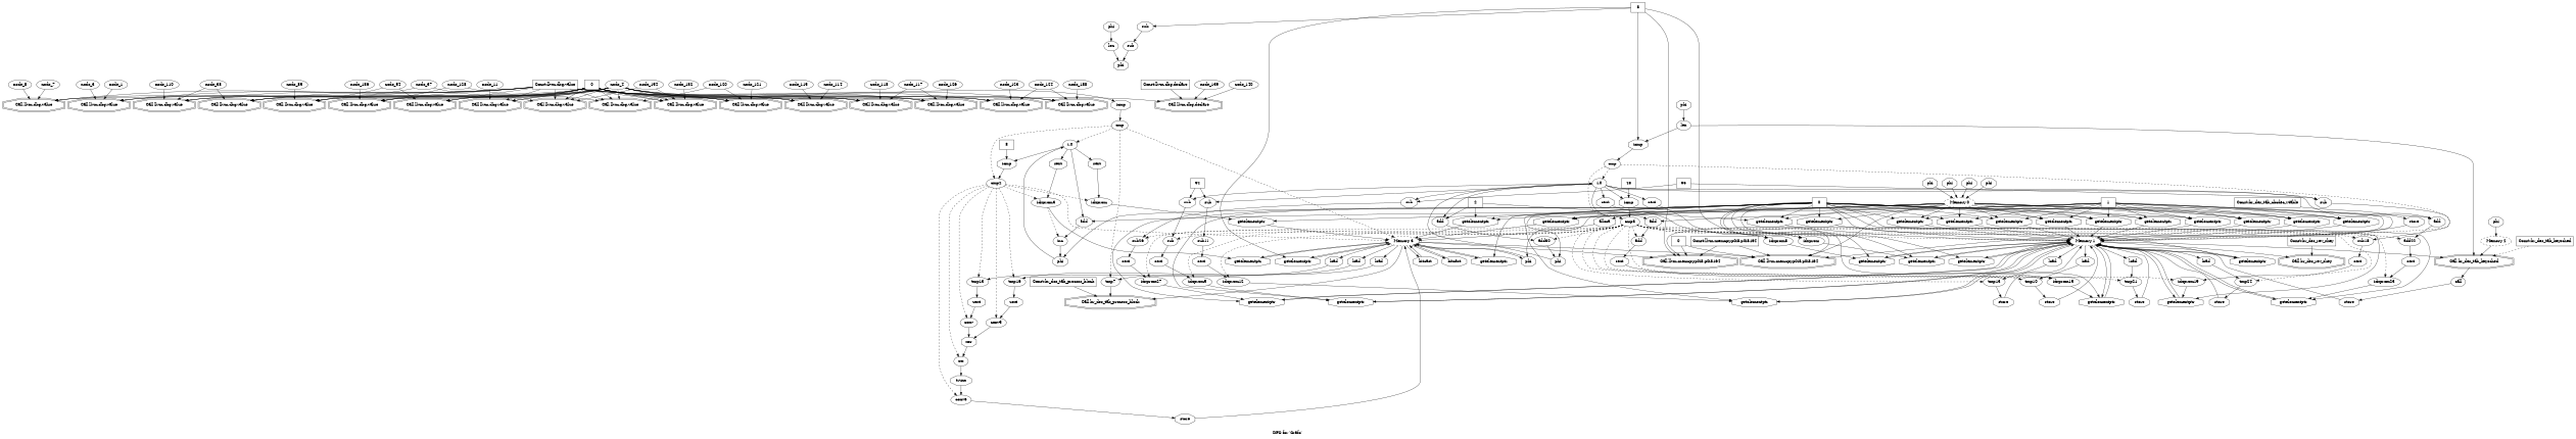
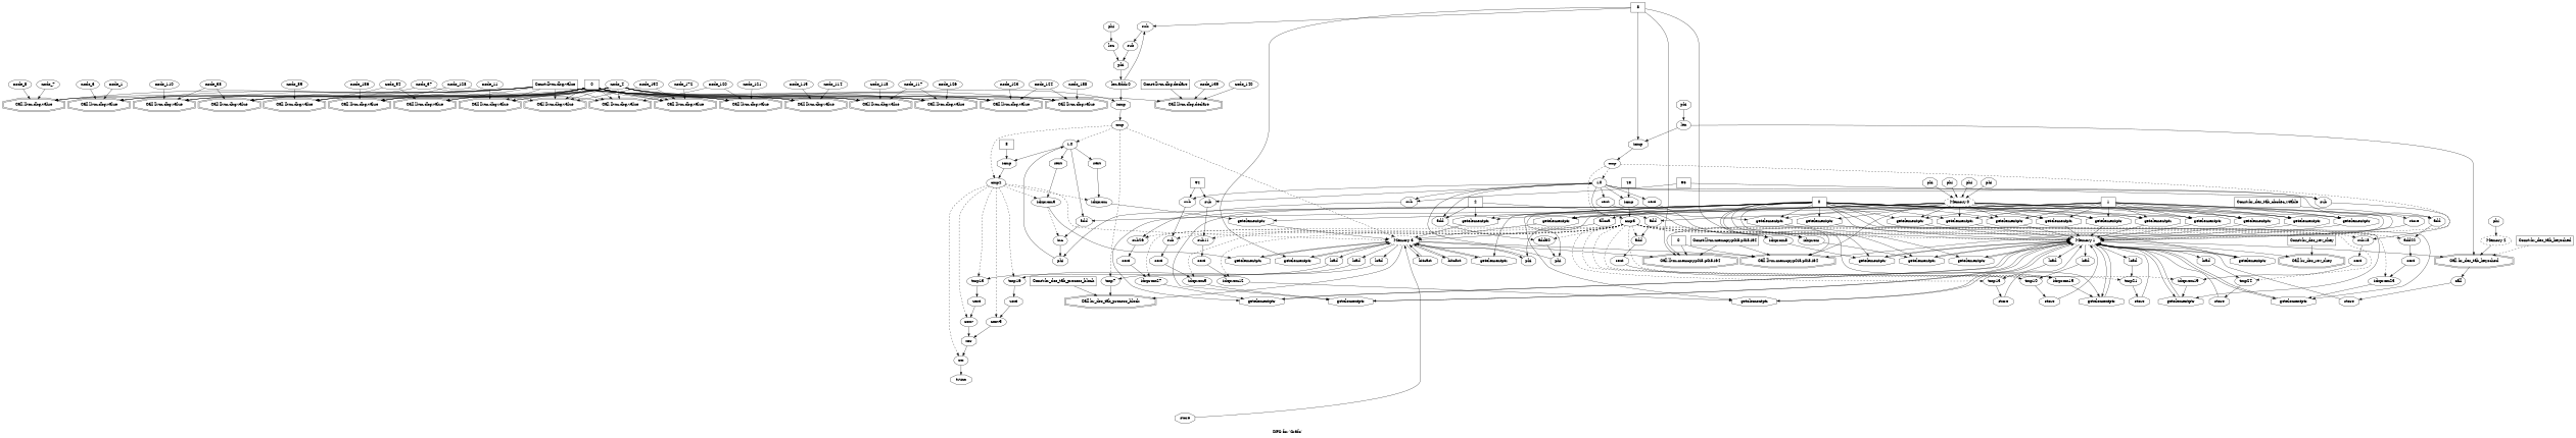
  digraph {
    label="DFG for 'Grafo' "
    node [shape=octagon style=solid]
    n1 [label="Call llvm.dbg.value" shape=doubleoctagon]
    n2 [label=sext]
    n3 [label=idxprom27 shape=ellipse]
    n4 [label=getelementptr]
    n5 [label="Memory 1" shape=ellipse style=dashed]
    n6 [label=getelementptr]
    n7 [label=getelementptr]
    n8 [label="Call br_des_tab_keysched" shape=doubleoctagon]
    n9 [label=getelementptr]
    n10 [label="Call br_des_rev_skey" shape=doubleoctagon]
    n11 [label=getelementptr]
    n12 [label=load]
    n13 [label=getelementptr]
    n14 [label=load]
    n15 [label=getelementptr]
    n16 [label=getelementptr]
    n17 [label=getelementptr]
    n18 [label=load]
    n19 [label=getelementptr]
    n20 [label=load]
    n21 [label=getelementptr]
    n22 [label=call shape=ellipse]
    n23 [label=tmp10 shape=ellipse]
    n24 [label=tmp13 shape=ellipse]
    n25 [label=tmp21 shape=ellipse]
    n26 [label=tmp24 shape=ellipse]
    node_3 [shape=ellipse]
    n28 [label=add22 shape=ellipse]
    n29 [label=sext]
    n30 [label=idxprom23 shape=ellipse]
    n31 [label=add]
    node_11 [shape=ellipse]
    n33 [label="Call llvm.dbg.value" shape=doubleoctagon]
    n34 [label=store]
    n35 [label=store]
    n36 [label=store]
    n37 [label=store]
    n38 [label=store]
    n39 [label=getelementptr]
    n40 [label="Memory 0" shape=ellipse style=dashed]
    n41 [label=getelementptr]
    n42 [label=getelementptr]
    n43 [label=getelementptr]
    n44 [label=getelementptr]
    n45 [label=getelementptr]
    n46 [label=getelementptr]
    n47 [label=getelementptr]
    n48 [label=getelementptr]
    n49 [label=getelementptr]
    n50 [label="Call llvm.memcpy.p0i8.p0i8.i64" shape=doubleoctagon]
    n51 [label=getelementptr]
    n52 [label=phi]
    n53 [label=getelementptr]
    n54 [label=getelementptr]
    n55 [label=getelementptr]
    n56 [label="Memory 3" shape=ellipse style=dashed]
    n57 [label=getelementptr]
    n58 [label="Call llvm.memcpy.p0i8.p0i8.i64" shape=doubleoctagon]
    n59 [label=getelementptr]
    n60 [label=bitcast]
    n61 [label=load]
    n62 [label="Call br_des_tab_process_block" shape=doubleoctagon]
    n63 [label=load]
    n64 [label=getelementptr]
    n65 [label=load]
    n66 [label=bitcast]
    n67 [label=0 shape=box]
    n68 [label=phi]
    n69 [label=phi]
    n70 [label="i.0" shape=ellipse]
    n71 [label="i.0" shape=ellipse]
    n72 [label=add]
    n73 [label=add]
    n74 [label=icmp]
    n75 [label=sext]
    n76 [label=sub]
    n77 [label=sext]
    n78 [label=sub]
    n79 [label=sub]
    n80 [label=sub]
    n81 [label=add]
    n82 [label=icmp]
    n83 [label=sext]
    n84 [label=sext]
    n85 [label=store]
    n86 [label="Const:br_des_tab_cbcdec_vtable" shape=box]
    n87 [label=1 shape=box]
    n88 [label=alloca]
    n89 [label=add shape=ellipse]
    n90 [label=inc shape=ellipse]
    n91 [label=sext]
    n92 [label="Memory 2" shape=ellipse style=dashed]
    n93 [label=len shape=ellipse]
    n94 [label=icmp]
    n95 [label=cmp shape=ellipse]
    n96 [label=cmp3 shape=ellipse]
    n97 [label="Const:br_des_tab_keysched" shape=box]
    n98 [label=2 shape=box]
    n99 [label=add30 shape=ellipse]
    n100 [label=idxprom shape=ellipse]
    n101 [label=sub shape=ellipse]
    n102 [label=idxprom5 shape=ellipse]
    n103 [label=idxprom8 shape=ellipse]
    n104 [label=sub11 shape=ellipse]
    n105 [label=idxprom12 shape=ellipse]
    n106 [label=idxprom15 shape=ellipse]
    n107 [label=sub18 shape=ellipse]
    n108 [label=idxprom19 shape=ellipse]
    n109 [label=sub26 shape=ellipse]
    n110 [label=sext]
    n111 [label=sext]
    n112 [label=sext]
    n113 [label=8 shape=box]
    n114 [label=sub]
    n115 [label=sub shape=ellipse]
    n116 [label=phi]
    node_4 [shape=ellipse]
    n118 [label="Call llvm.dbg.value" shape=doubleoctagon]
    n119 [label="Call llvm.dbg.value" shape=doubleoctagon]
    n120 [label="Call llvm.dbg.value" shape=doubleoctagon]
    n121 [label="Call llvm.dbg.value" shape=doubleoctagon]
    n122 [label="Call llvm.dbg.value" shape=doubleoctagon]
    n123 [label="Call llvm.dbg.value" shape=doubleoctagon]
    n124 [label="Call llvm.dbg.value" shape=doubleoctagon]
    n125 [label="Call llvm.dbg.value" shape=doubleoctagon]
    n126 [label="Call llvm.dbg.value" shape=doubleoctagon]
    n127 [label="Call llvm.dbg.value" shape=doubleoctagon]
    n128 [label="Call llvm.dbg.value" shape=doubleoctagon]
    n129 [label="Call llvm.dbg.value" shape=doubleoctagon]
    n130 [label="Call llvm.dbg.declare" shape=doubleoctagon]
    n131 [label="Call llvm.dbg.value" shape=doubleoctagon]
    n132 [label="Call llvm.dbg.value" shape=doubleoctagon]
    n133 [label="Call llvm.dbg.value" shape=doubleoctagon]
    n134 [label="Const:llvm.dbg.value" shape=box]
    node_7 [shape=ellipse]
    node_8 [shape=ellipse]
    node_1 [shape=ellipse]
    n138 [label=0 shape=box]
    n139 [label=icmp]
    n140 [label=cmp shape=ellipse]
    n141 [label=tmp7 shape=ellipse]
    n142 [label=cmp2 shape=ellipse]
    n143 [label="Const:br_des_rev_skey" shape=box]
    node_37 [shape=ellipse]
    node_38 [shape=ellipse]
    n146 [label=48 shape=box]
    node_54 [shape=ellipse]
    n148 [label=94 shape=box]
    node_85 [shape=ellipse]
    n150 [label=95 shape=box]
    node_186 [shape=ellipse]
    node_110 [shape=ellipse]
    n153 [label=tmp13 shape=ellipse]
    n154 [label=tmp16 shape=ellipse]
    n155 [label=zext]
    n156 [label=zext]
    node_114 [shape=ellipse]
    node_115 [shape=ellipse]
    node_117 [shape=ellipse]
    node_118 [shape=ellipse]
    node_120 [shape=ellipse]
    node_121 [shape=ellipse]
    node_123 [shape=ellipse]
    node_124 [shape=ellipse]
    node_126 [shape=ellipse]
    node_128 [shape=ellipse]
+   n167 [label="len.addr.0" shape=ellipse]
    n168 [label=len shape=ellipse]
    n169 [label=idxprom shape=ellipse]
    n170 [label=conv shape=ellipse]
    n171 [label=idxprom3 shape=ellipse]
    n172 [label=conv5 shape=ellipse]
    n173 [label=xor shape=ellipse]
-   n174 [label=conv6 shape=ellipse]
    n175 [label=xor]
    n176 [label=trunc]
    n177 [label=store]
    node_139 [shape=ellipse]
    node_140 [shape=ellipse]
    n180 [label="Const:llvm.dbg.declare" shape=box]
    n181 [label=0 shape=box]
    n182 [label="Const:llvm.memcpy.p0i8.p0i8.i64" shape=box]
    n183 [label="Const:br_des_tab_process_block" shape=box]
    node_154 [shape=ellipse]
    n185 [label=8 shape=box]
-   node_182 [shape=ellipse]
+   node_182 [shape=ellipse label=node_172]
    node_188 [shape=ellipse]
    n188 [label=phi]
    n189 [label=phi]
    n190 [label=phi]
    n191 [label=phi]
    n192 [label=phi]
    n193 [label=phi]
    n194 [label=phi]
    n2 -> n3
    n3 -> n4
    n4 -> n5
    n5 -> n4
    n5 -> n7
    n5 -> n8
    n5 -> n9
    n5 -> n10
    n5 -> n11
    n5 -> n12
    n5 -> n13
    n5 -> n14
    n5 -> n15
    n5 -> n16
    n5 -> n17
    n5 -> n18
    n5 -> n19
    n5 -> n20
    n5 -> n21
    n6 -> n5
    n7 -> n5
    n8 -> n22
    n9 -> n5
    n11 -> n5
    n12 -> n23
    n13 -> n5
    n14 -> n24
    n15 -> n5
    n16 -> n5
    n17 -> n5
    n18 -> n25
    n19 -> n5
    n20 -> n26
    n21 -> n5
    n22 -> n34
    n23 -> n35
    n24 -> n36
    n25 -> n37
    n26 -> n38
    node_3 -> n1
    n28 -> n29
    n29 -> n30
    n30 -> n21
    n31 -> n28
    node_11 -> n33
    n34 -> n5
    n35 -> n5
    n36 -> n5
    n37 -> n5
    n38 -> n5
    n39 -> n5
    n40 -> n6
    n40 -> n39
    n40 -> n41
    n40 -> n42
    n40 -> n43
    n40 -> n44
    n40 -> n45
    n40 -> n46
    n40 -> n47
    n40 -> n48
    n40 -> n49
    n40 -> n50
    n40 -> n51
    n40 -> n52
    n40 -> n53
    n40 -> n54
    n40 -> n55
    n41 -> n5
    n42 -> n5
    n43 -> n5
    n44 -> n5
    n45 -> n5
    n46 -> n5
    n47 -> n5
    n48 -> n5
    n49 -> n5
    n51 -> n5
    n52 -> n56
    n53 -> n56
    n54 -> n56
    n55 -> n56
    n56 -> n50
    n56 -> n52
    n56 -> n57
    n56 -> n58
    n56 -> n59
    n56 -> n60
    n56 -> n61
    n56 -> n62
    n56 -> n63
    n56 -> n64
    n56 -> n65
    n56 -> n66
    n57 -> n56
    n59 -> n56
    n60 -> n56
    n61 -> n141
    n63 -> n153
    n64 -> n56
    n65 -> n154
    n66 -> n56
    n67 -> n4
    n67 -> n6
    n67 -> n7
    n67 -> n9
    n67 -> n11
    n67 -> n13
    n67 -> n15
    n67 -> n16
    n67 -> n17
    n67 -> n19
    n67 -> n21
    n67 -> n39
    n67 -> n41
    n67 -> n42
    n67 -> n43
    n67 -> n44
    n67 -> n45
    n67 -> n46
    n67 -> n47
    n67 -> n48
    n67 -> n49
    n67 -> n51
    n67 -> n53
    n67 -> n54
    n67 -> n57
    n67 -> n68
    n67 -> n69
    n68 -> n70
    n69 -> n71
    n70 -> n31
    n70 -> n72
    n70 -> n73
    n70 -> n74
    n70 -> n75
    n70 -> n76
    n70 -> n77
    n70 -> n78
    n70 -> n79
    n70 -> n80
    n71 -> n81
    n71 -> n82
    n71 -> n83
    n71 -> n84
    n72 -> n89
    n73 -> n99
    n74 -> n96
    n75 -> n100
    n76 -> n101
    n77 -> n103
    n78 -> n104
    n79 -> n107
    n80 -> n109
    n81 -> n90
    n82 -> n142
    n83 -> n169
    n84 -> n171
    n85 -> n5
    n86 -> n85
    n87 -> n6
    n87 -> n31
    n87 -> n41
    n87 -> n43
    n87 -> n44
    n87 -> n45
    n87 -> n46
    n87 -> n47
    n87 -> n48
    n87 -> n49
    n87 -> n50
    n87 -> n51
    n87 -> n54
    n87 -> n58
    n87 -> n72
    n87 -> n81
    n87 -> n88
    n88 -> n56
    n89 -> n91
    n90 -> n69
    n91 -> n106
    n92 -> n8
    n93 -> n8
    n93 -> n94
    n94 -> n95
    n95 -> n5 [style=dashed]
    n95 -> n70 [style=dashed]
    n95 -> n96 [style=dashed]
    n96 -> n3 [style=dashed]
    n96 -> n5 [style=dashed]
    n96 -> n23 [style=dashed]
    n96 -> n24 [style=dashed]
    n96 -> n25 [style=dashed]
    n96 -> n26 [style=dashed]
    n96 -> n28 [style=dashed]
    n96 -> n30 [style=dashed]
    n96 -> n89 [style=dashed]
    n96 -> n99 [style=dashed]
    n96 -> n100 [style=dashed]
    n96 -> n101 [style=dashed]
    n96 -> n102 [style=dashed]
    n96 -> n103 [style=dashed]
+   n96 -> n104 [style=dashed]
    n96 -> n105 [style=dashed]
    n96 -> n106 [style=dashed]
    n96 -> n107 [style=dashed]
    n96 -> n108 [style=dashed]
    n96 -> n109 [style=dashed]
    n97 -> n8 [style=dashed]
    n98 -> n42
    n98 -> n53
    n98 -> n73
    n99 -> n68
    n100 -> n11
    n101 -> n110
    n102 -> n13
    n103 -> n15
    n104 -> n111
    n105 -> n16
    n106 -> n17
    n107 -> n112
    n108 -> n19
    n109 -> n2
    n110 -> n102
    n111 -> n105
    n112 -> n108
    n113 -> n50
    n113 -> n58
    n113 -> n59
    n113 -> n94
    n113 -> n114
    n114 -> n115
    n115 -> n116
+   n116 -> n167
    node_4 -> n1
    node_4 -> n33
    node_4 -> n118
    node_4 -> n119
    node_4 -> n120
    node_4 -> n121
    node_4 -> n122
    node_4 -> n123
    node_4 -> n124
    node_4 -> n125
    node_4 -> n126
    node_4 -> n127
    node_4 -> n128
    node_4 -> n129
    node_4 -> n130
    node_4 -> n131
    node_4 -> n132
    node_4 -> n133
    n134 -> n1
    n134 -> n33
    n134 -> n118
    n134 -> n119
    n134 -> n120
    n134 -> n121
    n134 -> n122
    n134 -> n123
    n134 -> n124
    n134 -> n125
    n134 -> n126
    n134 -> n127
    n134 -> n128
    n134 -> n129
    n134 -> n131
    n134 -> n132
    n134 -> n133
    node_7 -> n118
    node_8 -> n118
    node_1 -> n1
    n138 -> n1
    n138 -> n33
    n138 -> n118
    n138 -> n119
    n138 -> n120
    n138 -> n121
    n138 -> n122
    n138 -> n123
    n138 -> n124
    n138 -> n125
    n138 -> n126
    n138 -> n127
    n138 -> n128
    n138 -> n129
    n138 -> n131
    n138 -> n132
    n138 -> n133
    n138 -> n139
    n139 -> n140
    n140 -> n56 [style=dashed]
    n140 -> n71 [style=dashed]
    n140 -> n141 [style=dashed]
    n140 -> n142 [style=dashed]
    n141 -> n62
    n142 -> n56 [style=dashed]
    n142 -> n153 [style=dashed]
    n142 -> n154 [style=dashed]
    n142 -> n169 [style=dashed]
    n142 -> n170 [style=dashed]
    n142 -> n171 [style=dashed]
    n142 -> n172 [style=dashed]
    n142 -> n173 [style=dashed]
-   n142 -> n174 [style=dashed]
    n143 -> n10
    node_37 -> n119
    node_37 -> n131
    node_38 -> n119
    node_38 -> n123
    n146 -> n74
    node_54 -> n120
    node_54 -> n121
    n148 -> n76
    n148 -> n78
    node_85 -> n121
    n150 -> n79
    n150 -> n80
    node_186 -> n122
    node_110 -> n123
    n153 -> n155
    n154 -> n156
    n155 -> n170
    n156 -> n172
    node_114 -> n124
    node_115 -> n124
    node_117 -> n125
    node_117 -> n128
    node_118 -> n125
    node_120 -> n126
    node_120 -> n129
    node_121 -> n126
    node_123 -> n127
    node_124 -> n127
    node_124 -> n133
    node_126 -> n128
    node_128 -> n122
    node_128 -> n129
+   n167 -> n114
+   n167 -> n139
    n168 -> n116
    n169 -> n55
    n170 -> n175
    n171 -> n64
    n171 -> n90 [style=dashed]
    n172 -> n175
    n173 -> n176
-   n174 -> n177
    n175 -> n173
-   n176 -> n174
    n177 -> n56
    node_139 -> n130
    node_140 -> n130
    n180 -> n130
    n181 -> n50
    n181 -> n58
    n182 -> n50
    n182 -> n58
    n183 -> n62
    node_154 -> n131
    node_154 -> n132
    n185 -> n82
    node_182 -> n132
    node_188 -> n133
    n188 -> n40
    n189 -> n92
    n190 -> n93
    n191 -> n40
    n192 -> n40
    n193 -> n40
    n194 -> n168
  }
